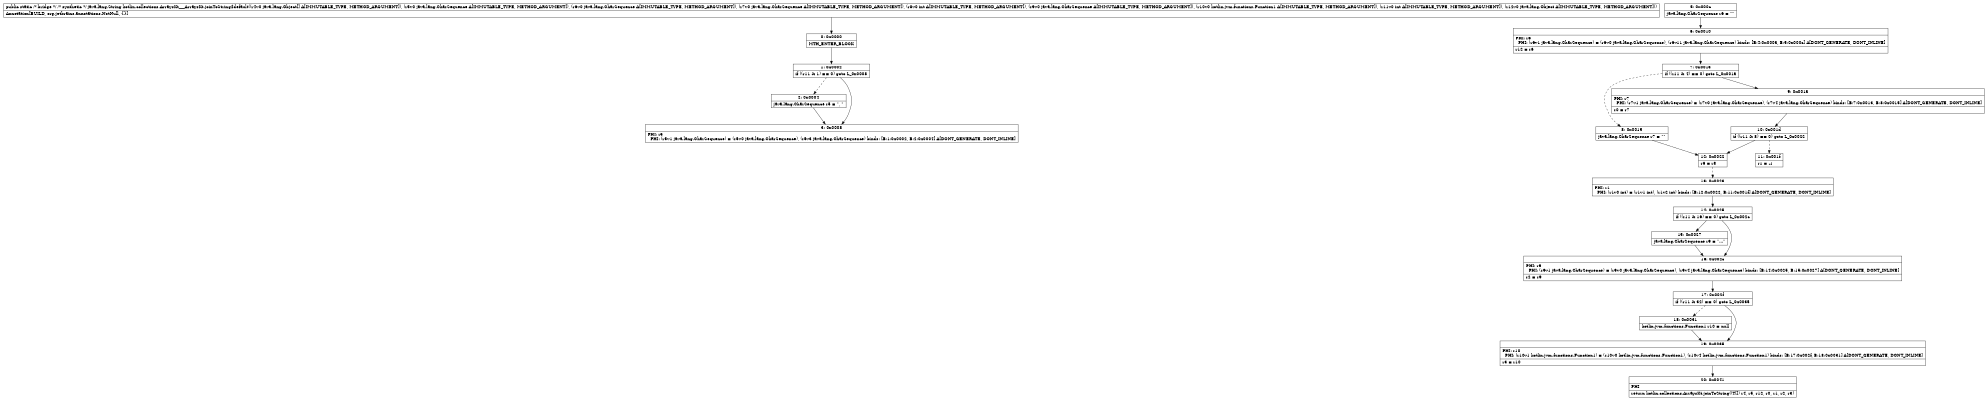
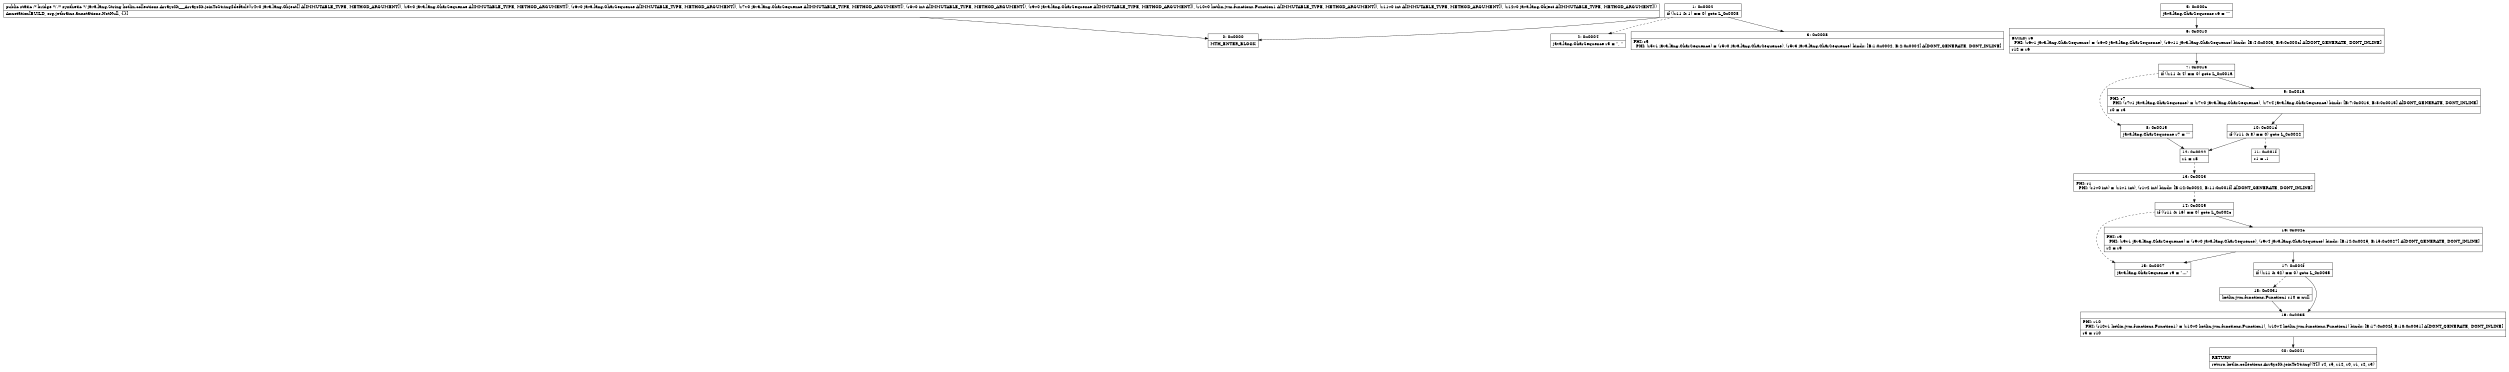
  digraph {
    node [shape=record]
    n1 [label="{0\:\ 0x0000|MTH_ENTER_BLOCK\l}"]
    n2 [label="{1\:\ 0x0002|if ((r11 & 1) == 0) goto L_0x0008\l}"]
    n3 [label="{2\:\ 0x0004|java.lang.CharSequence r5 = \", \"\l}"]
    n4 [label="{3\:\ 0x0008|PHI: r5 \l  PHI: (r5v1 java.lang.CharSequence) = (r5v0 java.lang.CharSequence), (r5v3 java.lang.CharSequence) binds: [B:1:0x0002, B:2:0x0004] A[DONT_GENERATE, DONT_INLINE]\l}"]
    n5 [label="{5\:\ 0x000c|java.lang.CharSequence r6 = \"\"\l}"]
-   n6 [label="{6\:\ 0x0010|PHI: r6 \l  PHI: (r6v1 java.lang.CharSequence) = (r6v0 java.lang.CharSequence), (r6v11 java.lang.CharSequence) binds: [B:4:0x000a, B:5:0x000c] A[DONT_GENERATE, DONT_INLINE]\l|r12 = r6\l}"]
+   n6 [label="{6\:\ 0x0010|BUILD: r6 \l  PHI: (r6v1 java.lang.CharSequence) = (r6v0 java.lang.CharSequence), (r6v11 java.lang.CharSequence) binds: [B:4:0x000a, B:5:0x000c] A[DONT_GENERATE, DONT_INLINE]\l|r12 = r6\l}"]
    n7 [label="{7\:\ 0x0013|if ((r11 & 4) == 0) goto L_0x001a\l}"]
    n8 [label="{8\:\ 0x0015|java.lang.CharSequence r7 = \"\"\l}"]
-   n9 [label="{9\:\ 0x001a|PHI: r7 \l  PHI: (r7v1 java.lang.CharSequence) = (r7v0 java.lang.CharSequence), (r7v4 java.lang.CharSequence) binds: [B:7:0x0013, B:8:0x0015] A[DONT_GENERATE, DONT_INLINE]\l|r0 = r7\l}"]
-   n10 [label="{12\:\ 0x0022|r6 = r8\l}"]
+   n9 [label="{9\:\ 0x001a|PHI: r7 \l  PHI: (r7v1 java.lang.CharSequence) = (r7v0 java.lang.CharSequence), (r7v4 java.lang.CharSequence) binds: [B:7:0x0013, B:8:0x0015] A[DONT_GENERATE, DONT_INLINE]\l|r0 = r3\l}"]
+   n10 [label="{12\:\ 0x0022|r1 = r8\l}"]
    n11 [label="{10\:\ 0x001d|if ((r11 & 8) == 0) goto L_0x0022\l}"]
    n12 [label="{11\:\ 0x001f|r1 = \-1\l}"]
    n13 [label="{13\:\ 0x0023|PHI: r1 \l  PHI: (r1v0 int) = (r1v1 int), (r1v2 int) binds: [B:12:0x0022, B:11:0x001f] A[DONT_GENERATE, DONT_INLINE]\l}"]
    n14 [label="{14\:\ 0x0025|if ((r11 & 16) == 0) goto L_0x002c\l}"]
    n15 [label="{15\:\ 0x0027|java.lang.CharSequence r9 = \"...\"\l}"]
    n16 [label="{16\:\ 0x002c|PHI: r9 \l  PHI: (r9v1 java.lang.CharSequence) = (r9v0 java.lang.CharSequence), (r9v4 java.lang.CharSequence) binds: [B:14:0x0025, B:15:0x0027] A[DONT_GENERATE, DONT_INLINE]\l|r2 = r9\l}"]
    n17 [label="{17\:\ 0x002f|if ((r11 & 32) == 0) goto L_0x0035\l}"]
    n18 [label="{18\:\ 0x0031|kotlin.jvm.functions.Function1 r10 = null\l}"]
    n19 [label="{19\:\ 0x0035|PHI: r10 \l  PHI: (r10v1 kotlin.jvm.functions.Function1) = (r10v0 kotlin.jvm.functions.Function1), (r10v4 kotlin.jvm.functions.Function1) binds: [B:17:0x002f, B:18:0x0031] A[DONT_GENERATE, DONT_INLINE]\l|r3 = r10\l}"]
-   n20 [label="{20\:\ 0x0041|PHI\l|return kotlin.collections.ArraysKt.joinToString((T[]) r4, r5, r12, r0, r1, r2, r3)\l}"]
+   n20 [label="{20\:\ 0x0041|RETURN\l|return kotlin.collections.ArraysKt.joinToString((T[]) r4, r5, r12, r0, r1, r2, r3)\l}"]
    n21 [label="{public static \/* bridge *\/ \/* synthetic *\/ java.lang.String kotlin.collections.ArraysKt___ArraysKt.joinToString$default((r4v0 java.lang.Object[] A[IMMUTABLE_TYPE, METHOD_ARGUMENT]), (r5v0 java.lang.CharSequence A[IMMUTABLE_TYPE, METHOD_ARGUMENT]), (r6v0 java.lang.CharSequence A[IMMUTABLE_TYPE, METHOD_ARGUMENT]), (r7v0 java.lang.CharSequence A[IMMUTABLE_TYPE, METHOD_ARGUMENT]), (r8v0 int A[IMMUTABLE_TYPE, METHOD_ARGUMENT]), (r9v0 java.lang.CharSequence A[IMMUTABLE_TYPE, METHOD_ARGUMENT]), (r10v0 kotlin.jvm.functions.Function1 A[IMMUTABLE_TYPE, METHOD_ARGUMENT]), (r11v0 int A[IMMUTABLE_TYPE, METHOD_ARGUMENT]), (r12v0 java.lang.Object A[IMMUTABLE_TYPE, METHOD_ARGUMENT]))  | Annotation[BUILD, org.jetbrains.annotations.NotNull, \{\}]\l}"]
-   n1 -> n2
+   n2 -> n1
    n2 -> n3 [style=dashed]
    n2 -> n4
-   n3 -> n4
    n5 -> n6
    n6 -> n7
    n7 -> n8 [style=dashed]
    n7 -> n9
    n8 -> n10
    n9 -> n11
    n10 -> n13 [style=dashed]
    n11 -> n10
    n11 -> n12 [style=dashed]
-   n13 -> n14
-   n14 -> n15 [style=solid]
+   n13 -> n14 [style=dashed]
+   n14 -> n15 [style=dashed]
    n14 -> n16
-   n15 -> n16
+   n16 -> n15
    n16 -> n17
    n17 -> n18 [style=dashed]
    n17 -> n19
    n18 -> n19
    n19 -> n20
    n21 -> n1
  }
